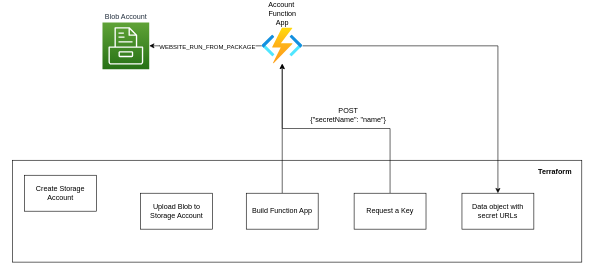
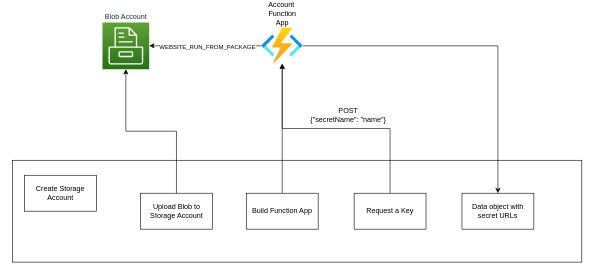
  <mxCell id="0" />
  <mxCell id="1" parent="0" />
  <mxCell id="2" style="edgeStyle=orthogonalEdgeStyle;rounded=0;orthogonalLoop=1;jettySize=auto;html=1;" edge="1" parent="1" source="4" target="10"><mxGeometry relative="1" as="geometry" /></mxCell>
  <mxCell id="3" value="&lt;font style=&quot;font-size: 10px&quot;&gt;WEBSITE_RUN_FROM_PACKAGE&lt;/font&gt;" style="edgeLabel;html=1;align=center;verticalAlign=middle;resizable=0;points=[];" vertex="1" connectable="0" parent="2"><mxGeometry x="0.129" y="-1" relative="1" as="geometry"><mxPoint x="14" y="1" as="offset" /></mxGeometry></mxCell>
  <mxCell id="4" value="Account&amp;nbsp;&lt;br&gt;Function &lt;br&gt;App" style="aspect=fixed;html=1;points=[];align=center;image;fontSize=12;image=img/lib/azure2/compute/Function_Apps.svg;labelPosition=center;verticalLabelPosition=top;verticalAlign=bottom;" vertex="1" parent="1"><mxGeometry x="436" y="29" width="68" height="60" as="geometry" /></mxCell>
  <mxCell id="5" value="" style="rounded=0;whiteSpace=wrap;html=1;" vertex="1" parent="1"><mxGeometry x="20" y="250" width="950" height="170" as="geometry" /></mxCell>
  <mxCell id="6" value="POST &lt;br&gt;{&quot;secretName&quot;: &quot;name&quot;}" style="text;html=1;resizable=0;autosize=1;align=center;verticalAlign=middle;points=[];fillColor=none;strokeColor=none;rounded=0;" vertex="1" parent="1"><mxGeometry x="510" y="160" width="140" height="30" as="geometry" /></mxCell>
  <mxCell id="7" style="edgeStyle=orthogonalEdgeStyle;rounded=0;orthogonalLoop=1;jettySize=auto;html=1;" edge="1" parent="1" source="8" target="4"><mxGeometry relative="1" as="geometry" /></mxCell>
  <mxCell id="8" value="Build Function App" style="rounded=0;whiteSpace=wrap;html=1;" vertex="1" parent="1"><mxGeometry x="410" y="305" width="120" height="60" as="geometry" /></mxCell>
- <mxCell id="9" value="Terraform" style="text;html=1;resizable=0;autosize=1;align=center;verticalAlign=middle;points=[];fillColor=none;strokeColor=none;rounded=0;fontStyle=1" vertex="1" parent="1"><mxGeometry x="890" y="260" width="70" height="20" as="geometry" /></mxCell>
  <mxCell id="10" value="Blob Account" style="sketch=0;points=[[0,0,0],[0.25,0,0],[0.5,0,0],[0.75,0,0],[1,0,0],[0,1,0],[0.25,1,0],[0.5,1,0],[0.75,1,0],[1,1,0],[0,0.25,0],[0,0.5,0],[0,0.75,0],[1,0.25,0],[1,0.5,0],[1,0.75,0]];outlineConnect=0;fontColor=#232F3E;gradientColor=#60A337;gradientDirection=north;fillColor=#277116;strokeColor=#ffffff;dashed=0;verticalLabelPosition=top;verticalAlign=bottom;align=center;html=1;fontSize=12;fontStyle=0;aspect=fixed;shape=mxgraph.aws4.resourceIcon;resIcon=mxgraph.aws4.storage;labelPosition=center;" vertex="1" parent="1"><mxGeometry x="170" y="20" width="78" height="78" as="geometry" /></mxCell>
+ <mxCell id="11" style="edgeStyle=orthogonalEdgeStyle;rounded=0;orthogonalLoop=1;jettySize=auto;html=1;entryX=0.5;entryY=1;entryDx=0;entryDy=0;entryPerimeter=0;" edge="1" parent="1" source="12" target="10"><mxGeometry relative="1" as="geometry" /></mxCell>
  <mxCell id="12" value="Upload Blob to Storage Account" style="rounded=0;whiteSpace=wrap;html=1;" vertex="1" parent="1"><mxGeometry x="233.5" y="305" width="120" height="60" as="geometry" /></mxCell>
  <mxCell id="13" value="Create Storage Account" style="rounded=0;whiteSpace=wrap;html=1;" vertex="1" parent="1"><mxGeometry x="40" y="275" width="120" height="60" as="geometry" /></mxCell>
  <mxCell id="14" style="edgeStyle=orthogonalEdgeStyle;rounded=0;orthogonalLoop=1;jettySize=auto;html=1;fontSize=10;exitX=0.5;exitY=0;exitDx=0;exitDy=0;" edge="1" parent="1" source="15" target="4"><mxGeometry relative="1" as="geometry" /></mxCell>
  <mxCell id="15" value="Request a Key" style="rounded=0;whiteSpace=wrap;html=1;" vertex="1" parent="1"><mxGeometry x="590" y="305" width="120" height="60" as="geometry" /></mxCell>
  <mxCell id="16" value="Data object with secret URLs" style="rounded=0;whiteSpace=wrap;html=1;" vertex="1" parent="1"><mxGeometry x="770" y="305" width="120" height="60" as="geometry" /></mxCell>
  <mxCell id="17" style="edgeStyle=orthogonalEdgeStyle;rounded=0;orthogonalLoop=1;jettySize=auto;html=1;entryX=0.5;entryY=0;entryDx=0;entryDy=0;fontSize=10;" edge="1" parent="1" source="4" target="16"><mxGeometry relative="1" as="geometry" /></mxCell>
